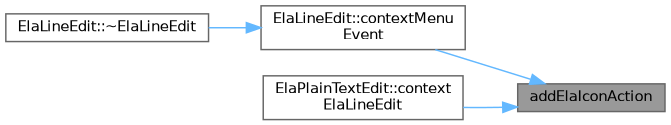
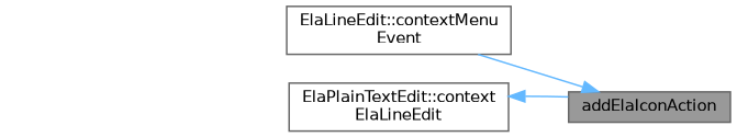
  digraph {
    rankdir=RL
    node [color=grey40 fillcolor=white fontname=Helvetica fontsize=10 shape=box style=filled]
    edge [color=steelblue1 dir=back fontname=Helvetica fontsize=10 labelfontname=Helvetica labelfontsize=10 style=solid]
    n1 [color=gray40 fillcolor=grey60 fontcolor=black height=0.2 label=addElaIconAction width=0.4]
    n2 [height=0.2 label="ElaLineEdit::contextMenu\lEvent" width=0.4]
    n3 [height=0.2 label="ElaPlainTextEdit::context\lElaLineEdit" width=0.4]
-   n4 [height=0.2 label="ElaLineEdit::~ElaLineEdit" width=0.4]
    n1 -> n2
-   n1 -> n3
-   n2 -> n4
+   n3 -> n1
  }
